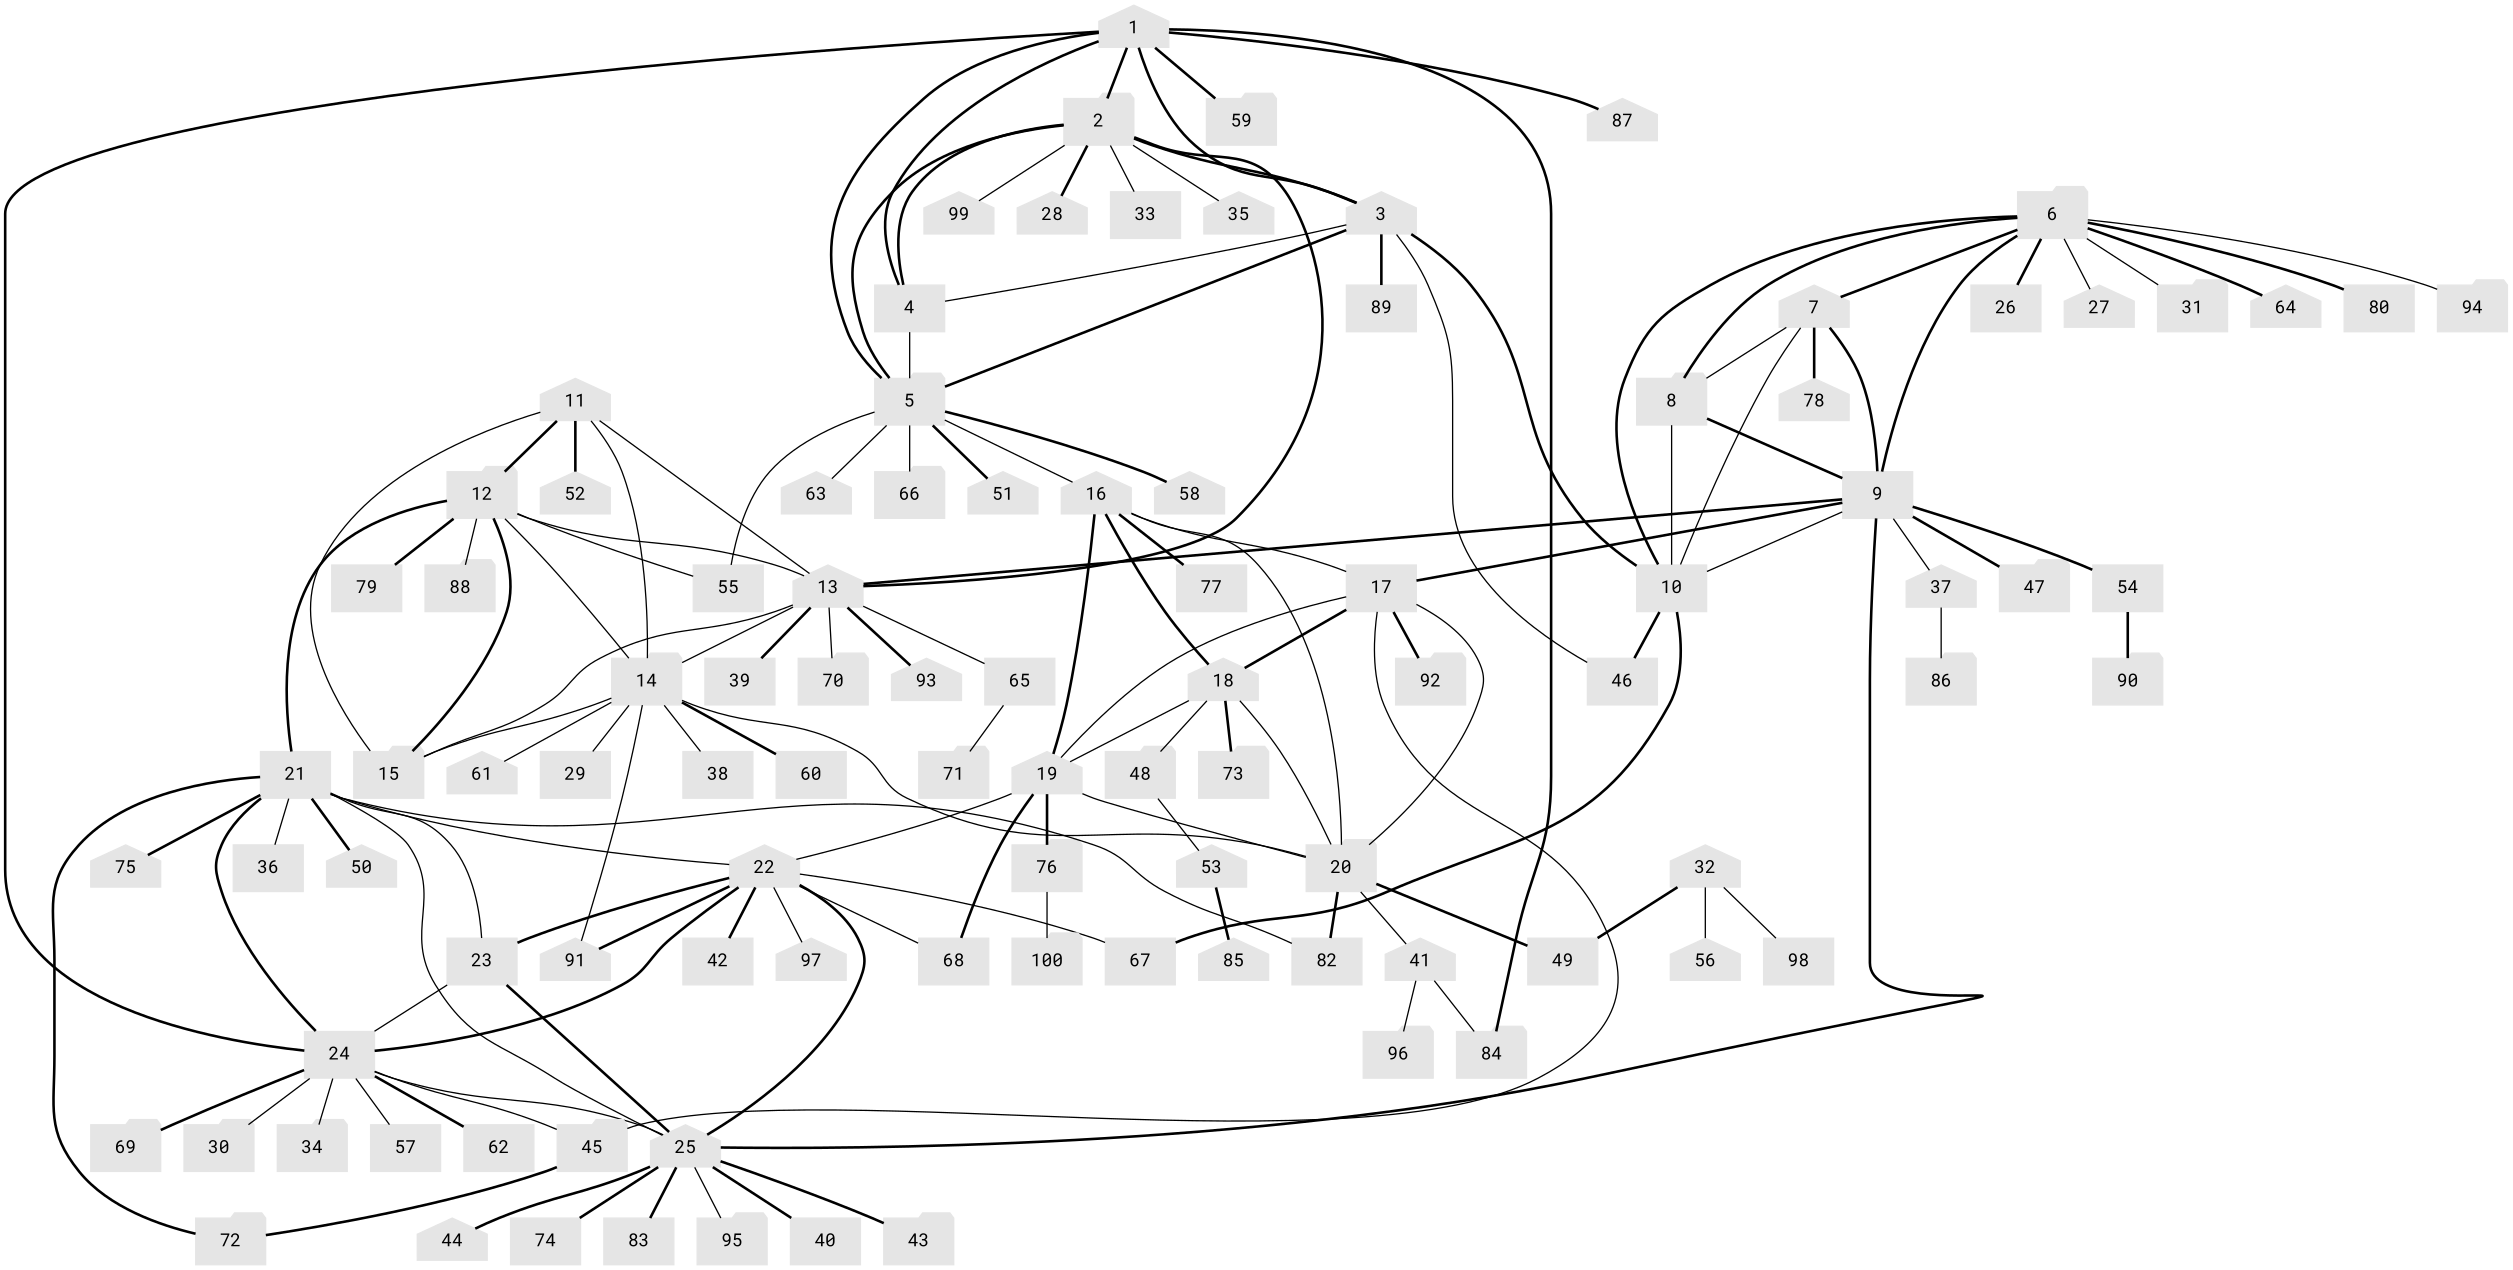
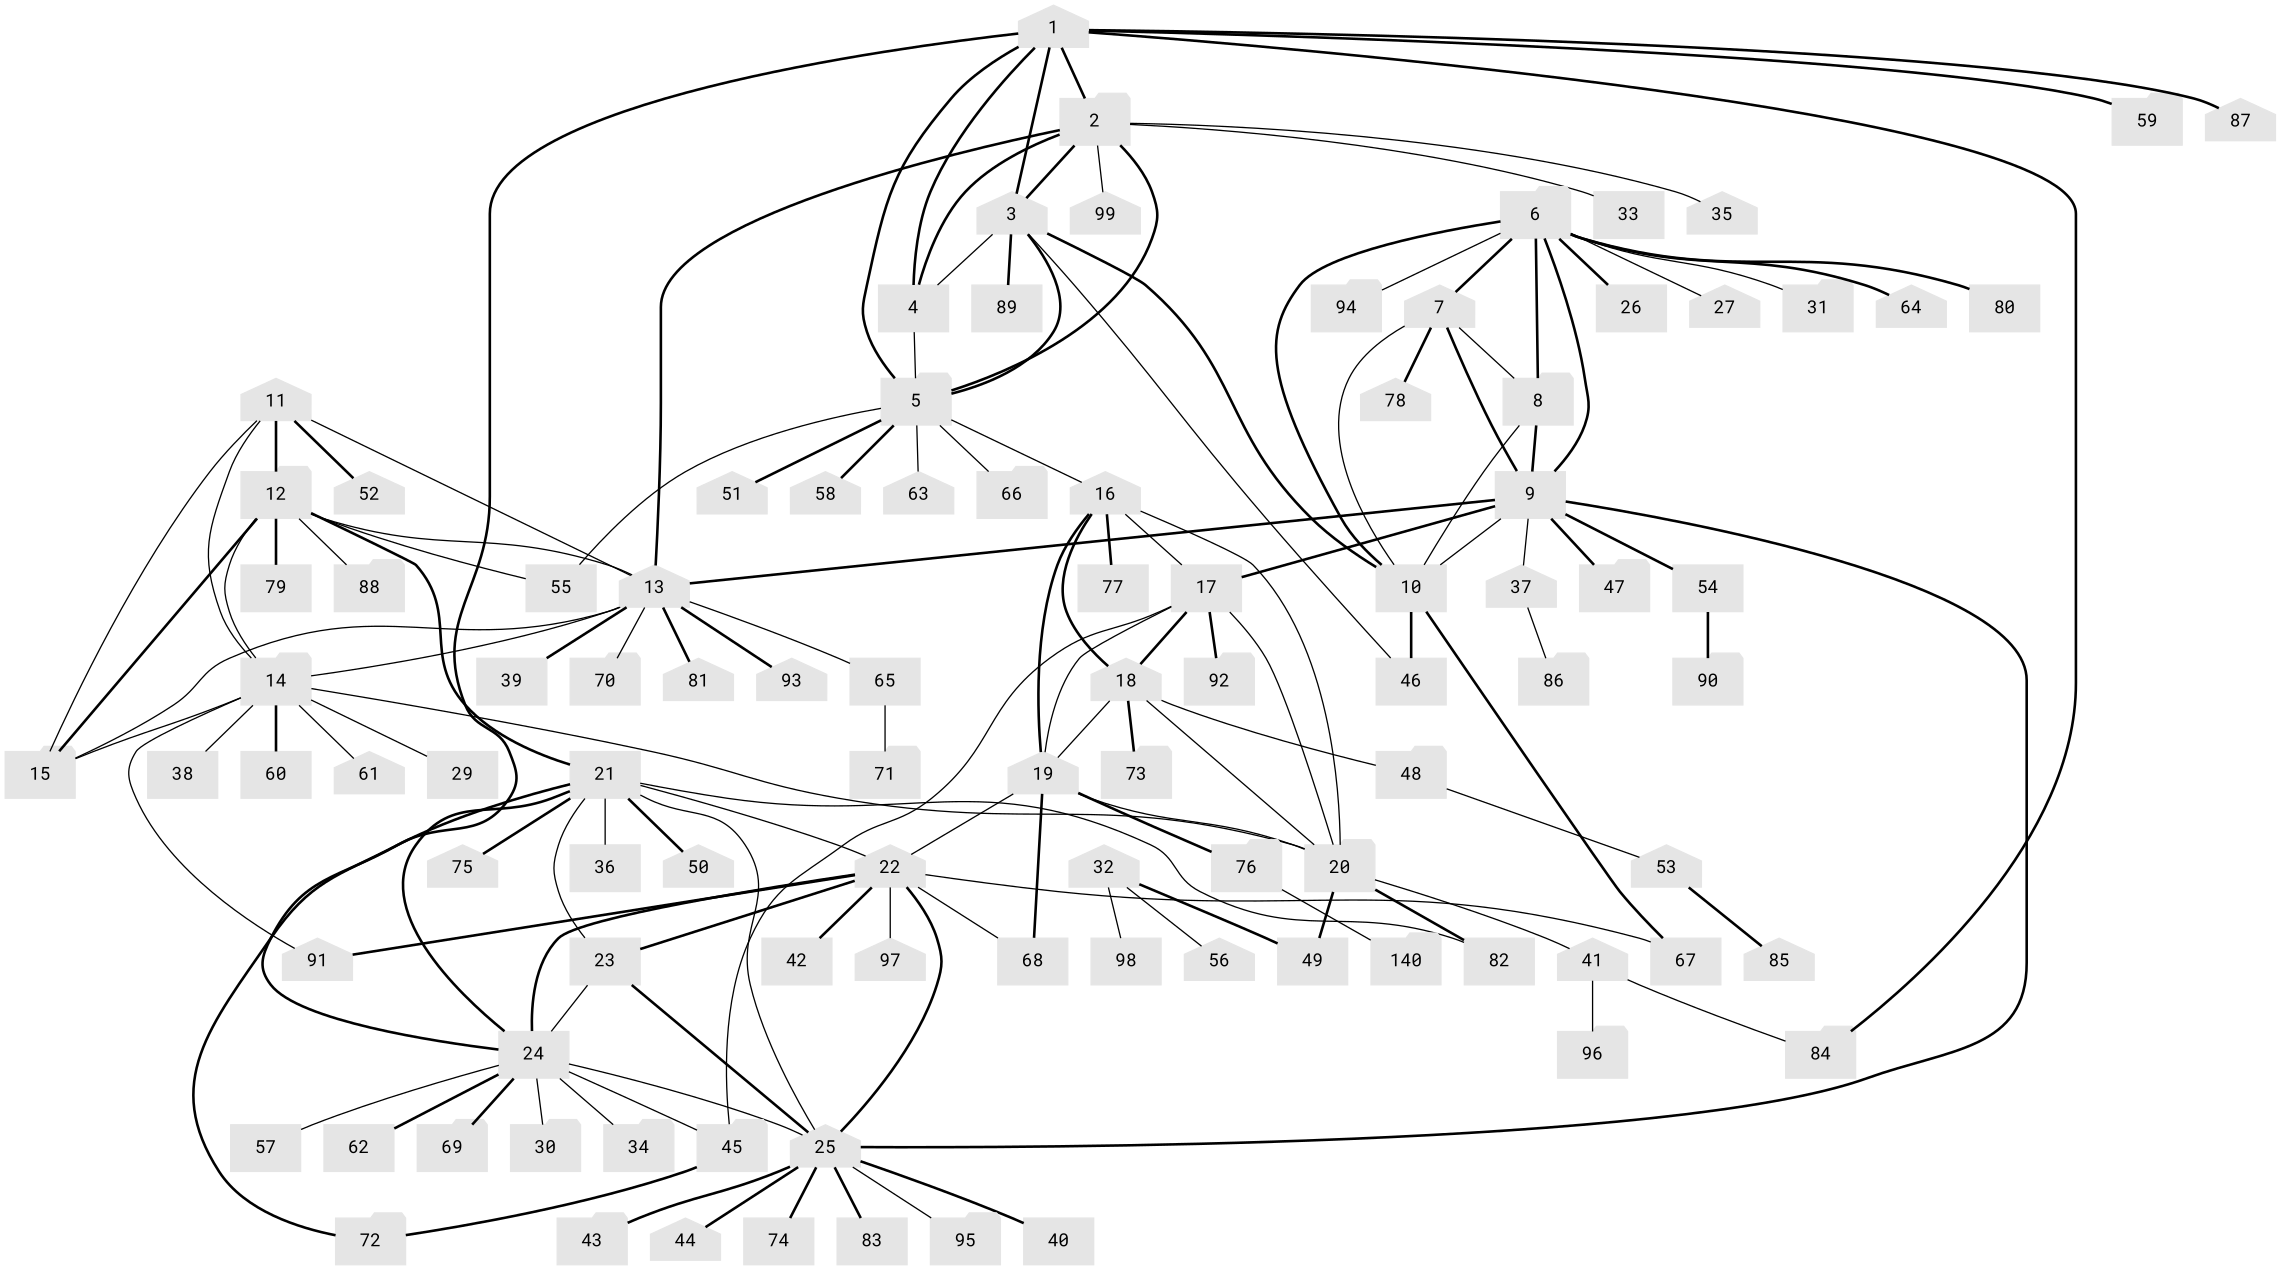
  graph {
    fontname="Roboto Mono"
    node [color=gray90 fontname="Roboto Mono" shape=house style=filled]
    edge [fontname="Roboto Mono" style=bold]
    2 [shape=folder]
    1
    3
    4 [shape=box]
    5 [shape=folder]
    24 [shape=box]
    59 [shape=folder]
    84 [shape=folder]
    87
    13
-   28
    33 [shape=box]
    35
    99
    10 [shape=box]
    46 [shape=box]
    89 [shape=box]
    16
    51
    55 [shape=box]
    58
    63
    66 [shape=folder]
    25
    45 [shape=folder]
    30 [shape=folder]
    34 [shape=folder]
    57 [shape=box]
    62 [shape=box]
    69 [shape=folder]
    14 [shape=folder]
    15 [shape=folder]
    39 [shape=box]
    65 [shape=box]
    70 [shape=folder]
+   81
    93
    67 [shape=box]
    17 [shape=box]
    20 [shape=folder]
    18
    19
    77 [shape=box]
    6 [shape=folder]
    7
    8 [shape=folder]
    9 [shape=box]
    26 [shape=box]
    27
    31 [shape=folder]
    64
    80 [shape=box]
    94 [shape=folder]
    78
    37
    47 [shape=folder]
    54 [shape=box]
    92 [shape=folder]
    40 [shape=box]
    43 [shape=folder]
    44
    74 [shape=box]
    83 [shape=box]
    95 [shape=folder]
    86 [shape=folder]
    90 [shape=folder]
    11
    12 [shape=folder]
    52
    21 [shape=box]
    79 [shape=box]
    88 [shape=folder]
    29 [shape=box]
    38 [shape=box]
    60 [shape=box]
    61
    91
    22
    82 [shape=box]
    23 [shape=box]
    36 [shape=box]
    50
    72 [shape=folder]
    75
    71 [shape=folder]
    41
    49 [shape=box]
    48 [shape=folder]
    73 [shape=folder]
    68 [shape=box]
    76 [shape=folder]
    53
    42 [shape=box]
    97
-   100 [shape=folder]
+   100 [shape=folder label=140]
    32
    56
    98 [shape=box]
    96 [shape=folder]
    85
    2 -- 3
    2 -- 4
    2 -- 5
    2 -- 13
-   2 -- 28
    2 -- 33 [style=solid]
    2 -- 35 [style=solid]
    2 -- 99 [style=solid]
    1 -- 2
    1 -- 3
    1 -- 4
    1 -- 5
    1 -- 24
    1 -- 59
    1 -- 84
    1 -- 87
    3 -- 4 [style=solid]
    3 -- 5
    3 -- 10
    3 -- 46 [style=solid]
    3 -- 89
    4 -- 5 [style=solid]
    5 -- 16 [style=solid]
    5 -- 51
    5 -- 55 [style=solid]
    5 -- 58
    5 -- 63 [style=solid]
    5 -- 66 [style=solid]
    24 -- 25 [style=solid]
    24 -- 45 [style=solid]
    24 -- 30 [style=solid]
    24 -- 34 [style=solid]
    24 -- 57 [style=solid]
    24 -- 62
    24 -- 69
    13 -- 14 [style=solid]
    13 -- 15 [style=solid]
    13 -- 39
    13 -- 65 [style=solid]
    13 -- 70 [style=solid]
+   13 -- 81
    13 -- 93
    10 -- 46
    10 -- 67
    16 -- 17 [style=solid]
    16 -- 20 [style=solid]
    16 -- 18
    16 -- 19
    16 -- 77
    25 -- 40
    25 -- 43
    25 -- 44
    25 -- 74
    25 -- 83
    25 -- 95 [style=solid]
    45 -- 72
    14 -- 15 [style=solid]
    14 -- 20 [style=solid]
    14 -- 29 [style=solid]
    14 -- 38 [style=solid]
    14 -- 60
    14 -- 61 [style=solid]
    14 -- 91 [style=solid]
    65 -- 71 [style=solid]
    17 -- 45 [style=solid]
    17 -- 20 [style=solid]
    17 -- 18
    17 -- 19 [style=solid]
    17 -- 92
    20 -- 82
    20 -- 41 [style=solid]
    20 -- 49
    18 -- 20 [style=solid]
    18 -- 19 [style=solid]
    18 -- 48 [style=solid]
    18 -- 73
    19 -- 20 [style=solid]
    19 -- 22 [style=solid]
    19 -- 68
    19 -- 76
    6 -- 10
    6 -- 7
    6 -- 8
    6 -- 9
    6 -- 26
    6 -- 27 [style=solid]
    6 -- 31 [style=solid]
    6 -- 64
    6 -- 80
    6 -- 94 [style=solid]
    7 -- 10 [style=solid]
    7 -- 8 [style=solid]
    7 -- 9
    7 -- 78
    8 -- 10 [style=solid]
    8 -- 9
    9 -- 13
    9 -- 10 [style=solid]
    9 -- 25
    9 -- 17
    9 -- 37 [style=solid]
    9 -- 47
    9 -- 54
    37 -- 86 [style=solid]
    54 -- 90
    11 -- 13 [style=solid]
    11 -- 14 [style=solid]
    11 -- 15 [style=solid]
    11 -- 12
    11 -- 52
    12 -- 13 [style=solid]
    12 -- 55 [style=solid]
    12 -- 14 [style=solid]
    12 -- 15
    12 -- 21
    12 -- 79
    12 -- 88 [style=solid]
    21 -- 24
    21 -- 25 [style=solid]
    21 -- 22 [style=solid]
    21 -- 82 [style=solid]
    21 -- 23 [style=solid]
    21 -- 36 [style=solid]
    21 -- 50
    21 -- 72
    21 -- 75
    22 -- 24
    22 -- 25
    22 -- 67 [style=solid]
    22 -- 91
    22 -- 23
    22 -- 68 [style=solid]
    22 -- 42
    22 -- 97 [style=solid]
    23 -- 24 [style=solid]
    23 -- 25
    41 -- 84 [style=solid]
    41 -- 96 [style=solid]
    48 -- 53 [style=solid]
    76 -- 100 [style=solid]
    53 -- 85
    32 -- 49
    32 -- 56 [style=solid]
    32 -- 98 [style=solid]
  }
